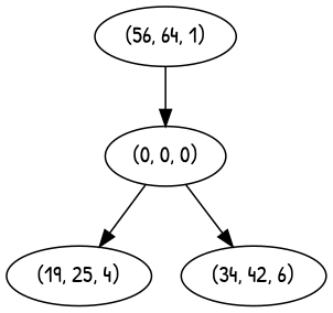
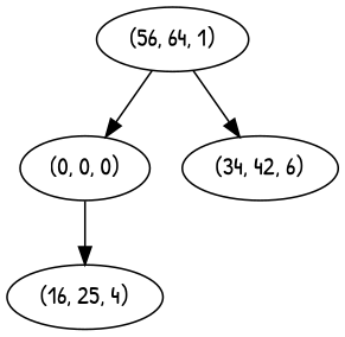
  digraph {
    fontname="Patrick Hand"
    node [fontname="Patrick Hand"]
    edge [fontname="Patrick Hand"]
    "(0, 0, 0)"
-   "(16, 25, 4)" [label="(19, 25, 4)"]
+   "(16, 25, 4)"
    "(34, 42, 6)"
    "(56, 64, 1)"
    "(0, 0, 0)" -> "(16, 25, 4)"
-   "(0, 0, 0)" -> "(34, 42, 6)"
+   "(56, 64, 1)" -> "(34, 42, 6)"
    "(56, 64, 1)" -> "(0, 0, 0)"
  }
